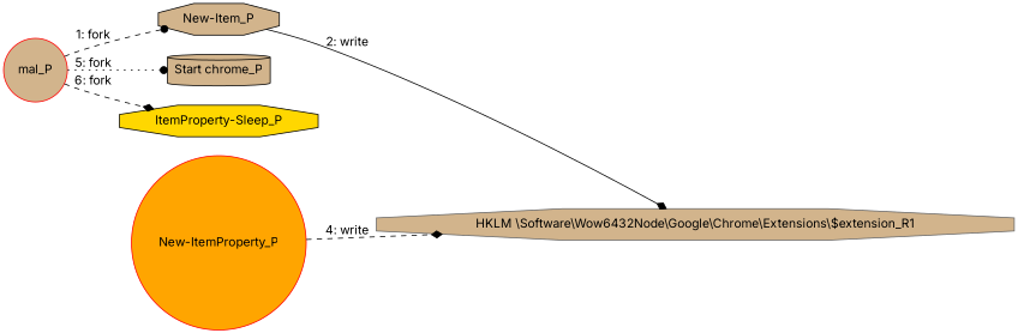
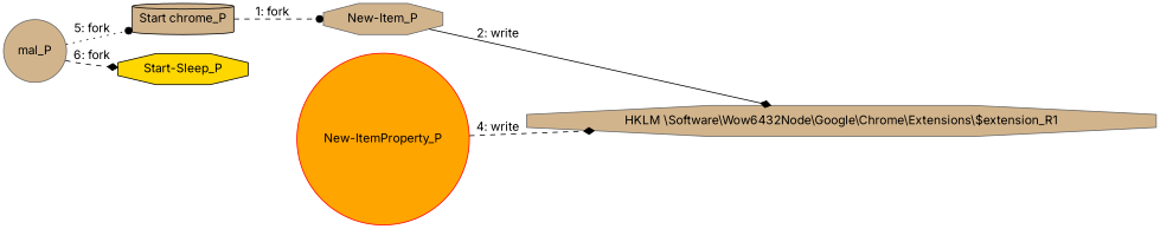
  digraph {
    engine=neato
    fixedsize=false
    fontname=Inter
    fontsize=10
    nodesep=0.3
    rankdir=LR
    ranksep=0
    splines=true
    node [color=red fillcolor=tan fontname=Inter node_type=Process shape=octagon style=filled]
    edge [arrowhead=diamond fontname=Inter style=dashed]
-   mal_P [shape=circle]
-   "New-Item_P" [color=black]
+   mal_P [color=gray40 shape=circle]
+   "New-Item_P" [color=gray40]
    "Start chrome_P" [color=black shape=cylinder]
-   "Start-Sleep_P" [color=black fillcolor=gold label="ItemProperty-Sleep_P"]
+   "Start-Sleep_P" [color=black fillcolor=gold]
    "HKLM \\Software\\Wow6432Node\\Google\\Chrome\\Extensions\\$extension_R1" [color=gray40 node_type=Registry]
    "New-ItemProperty_P" [fillcolor=orange shape=circle]
-   mal_P -> "New-Item_P" [arrowhead=dot label="1: fork"]
+   "Start chrome_P" -> "New-Item_P" [arrowhead=dot label="1: fork"]
    mal_P -> "Start chrome_P" [arrowhead=dot label="5: fork" style=dotted]
    mal_P -> "Start-Sleep_P" [label="6: fork"]
    "New-Item_P" -> "HKLM \\Software\\Wow6432Node\\Google\\Chrome\\Extensions\\$extension_R1" [label="2: write" style=solid]
    "New-ItemProperty_P" -> "HKLM \\Software\\Wow6432Node\\Google\\Chrome\\Extensions\\$extension_R1" [label="4: write"]
  }
